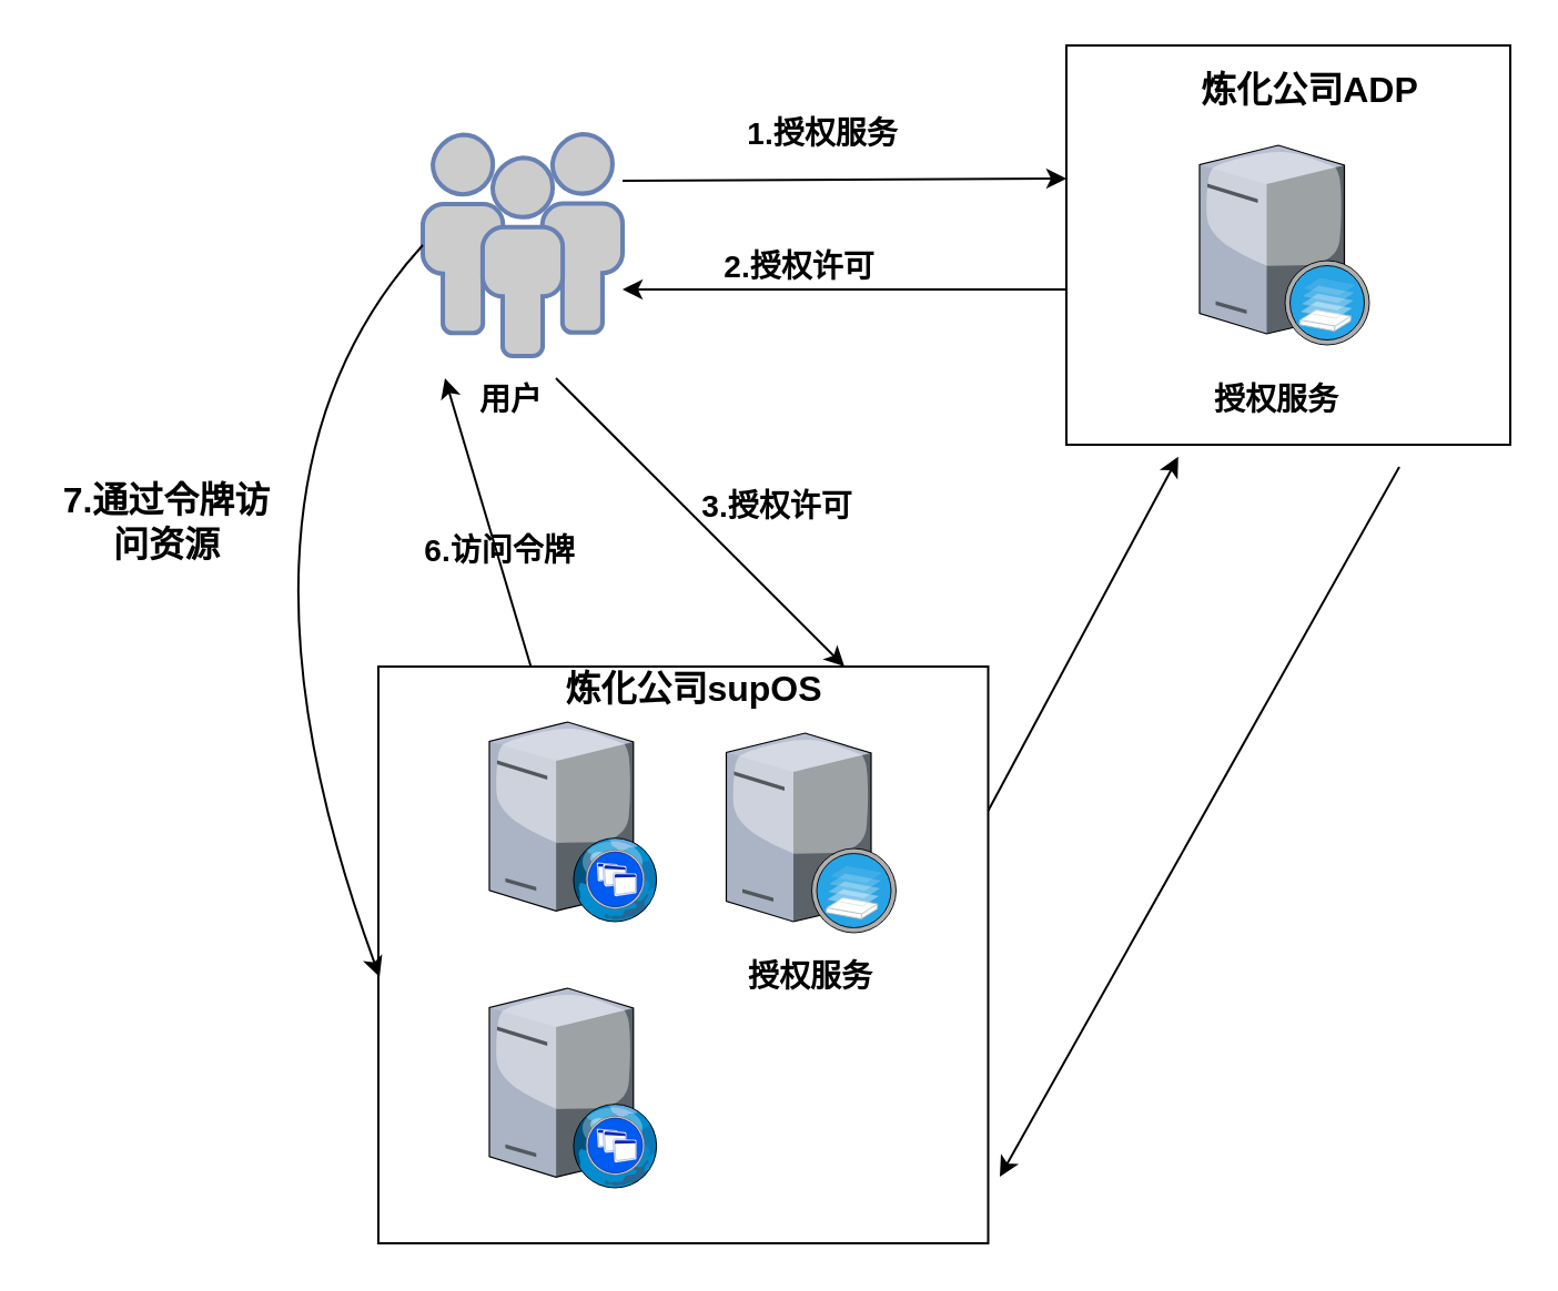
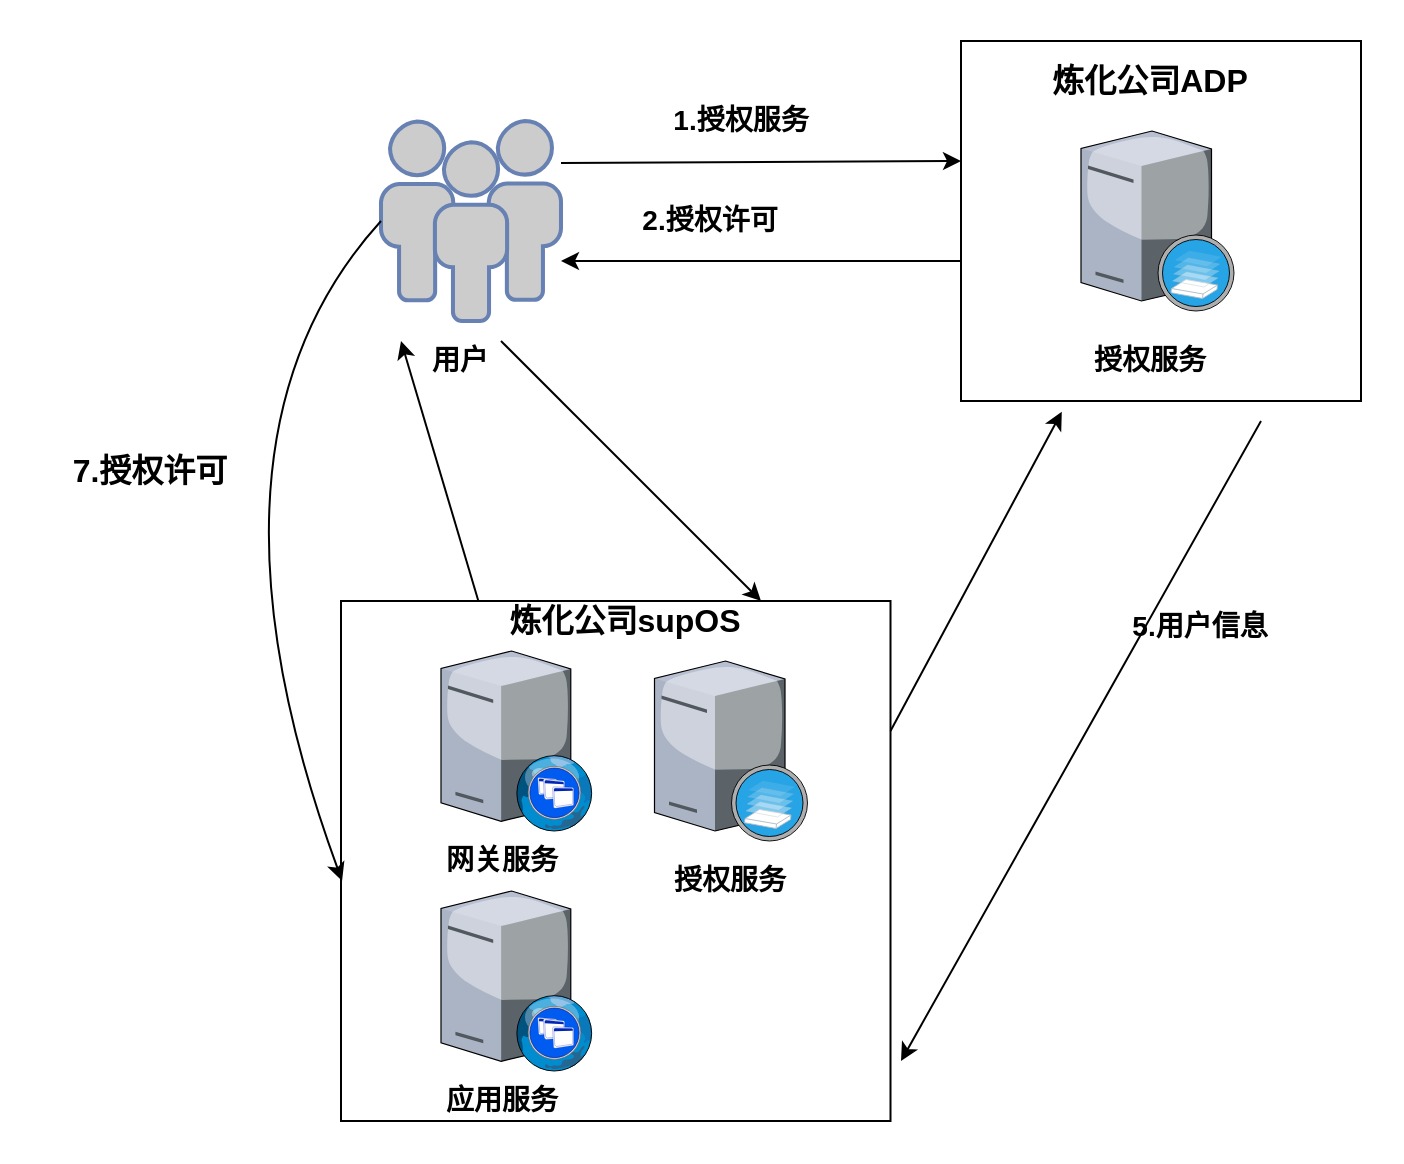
  <mxCell id="0" />
  <mxCell id="1" parent="0" />
  <mxCell id="2" value="" style="rounded=0;whiteSpace=wrap;html=1;fillColor=none;" parent="1" vertex="1"><mxGeometry x="170" y="300" width="274.75" height="260" as="geometry" /></mxCell>
  <mxCell id="3" value="" style="rounded=0;whiteSpace=wrap;html=1;fillColor=none;" parent="1" vertex="1"><mxGeometry x="480" y="20" width="200" height="180" as="geometry" /></mxCell>
  <mxCell id="4" value="" style="fontColor=#0066CC;verticalAlign=top;verticalLabelPosition=bottom;labelPosition=center;align=center;html=1;outlineConnect=0;fillColor=#CCCCCC;strokeColor=#6881B3;gradientColor=none;gradientDirection=north;strokeWidth=2;shape=mxgraph.networks.users;" parent="1" vertex="1"><mxGeometry x="190" y="60" width="90" height="100" as="geometry" /></mxCell>
  <mxCell id="5" value="" style="verticalLabelPosition=bottom;aspect=fixed;html=1;verticalAlign=top;strokeColor=none;align=center;outlineConnect=0;shape=mxgraph.citrix.xenserver;" parent="1" vertex="1"><mxGeometry x="540" y="65" width="76.5" height="90" as="geometry" /></mxCell>
  <mxCell id="6" value="&lt;font style=&quot;font-size: 14px&quot;&gt;&lt;b&gt;用户&lt;/b&gt;&lt;/font&gt;" style="text;html=1;strokeColor=none;fillColor=none;align=center;verticalAlign=middle;whiteSpace=wrap;rounded=0;" parent="1" vertex="1"><mxGeometry x="210" y="170" width="40" height="20" as="geometry" /></mxCell>
  <mxCell id="7" value="&lt;b&gt;&lt;font style=&quot;font-size: 14px&quot;&gt;授权服务&lt;/font&gt;&lt;/b&gt;" style="text;html=1;strokeColor=none;fillColor=none;align=center;verticalAlign=middle;whiteSpace=wrap;rounded=0;" parent="1" vertex="1"><mxGeometry x="540" y="170" width="70" height="20" as="geometry" /></mxCell>
  <mxCell id="8" value="" style="endArrow=classic;html=1;" parent="1" edge="1"><mxGeometry width="50" height="50" relative="1" as="geometry"><mxPoint x="280" y="81" as="sourcePoint" /><mxPoint x="480" y="80" as="targetPoint" /></mxGeometry></mxCell>
  <mxCell id="9" value="&lt;b&gt;&lt;font style=&quot;font-size: 14px&quot;&gt;1.授权服务&lt;/font&gt;&lt;/b&gt;" style="text;html=1;align=center;verticalAlign=middle;resizable=0;points=[];autosize=1;strokeColor=none;" parent="1" vertex="1"><mxGeometry x="320" y="50" width="100" height="20" as="geometry" /></mxCell>
  <mxCell id="10" value="" style="endArrow=classic;html=1;" parent="1" edge="1"><mxGeometry width="50" height="50" relative="1" as="geometry"><mxPoint x="480" y="130" as="sourcePoint" /><mxPoint x="280" y="130" as="targetPoint" /></mxGeometry></mxCell>
- <mxCell id="11" value="&lt;b&gt;&lt;font style=&quot;font-size: 14px&quot;&gt;2.授权许可&lt;/font&gt;&lt;/b&gt;" style="text;html=1;strokeColor=none;fillColor=none;align=center;verticalAlign=middle;whiteSpace=wrap;rounded=0;" parent="1" vertex="1"><mxGeometry x="320" y="110" width="80" height="20" as="geometry" /></mxCell>
+ <mxCell id="11" value="&lt;b&gt;&lt;font style=&quot;font-size: 14px&quot;&gt;2.授权许可&lt;/font&gt;&lt;/b&gt;" style="text;html=1;strokeColor=none;fillColor=none;align=center;verticalAlign=middle;whiteSpace=wrap;rounded=0;" parent="1" vertex="1"><mxGeometry x="315" y="100" width="80" height="20" as="geometry" /></mxCell>
  <mxCell id="12" value="&lt;b&gt;&lt;font style=&quot;font-size: 14px&quot;&gt;授权服务&lt;/font&gt;&lt;/b&gt;" style="text;html=1;strokeColor=none;fillColor=none;align=center;verticalAlign=middle;whiteSpace=wrap;rounded=0;" parent="1" vertex="1"><mxGeometry x="320" y="430" width="90" height="20" as="geometry" /></mxCell>
  <mxCell id="13" value="" style="verticalLabelPosition=bottom;aspect=fixed;html=1;verticalAlign=top;strokeColor=none;align=center;outlineConnect=0;shape=mxgraph.citrix.xenserver;" parent="1" vertex="1"><mxGeometry x="326.75" y="330" width="76.5" height="90" as="geometry" /></mxCell>
  <mxCell id="14" value="" style="endArrow=classic;html=1;exitX=1;exitY=0;exitDx=0;exitDy=0;" parent="1" source="6" edge="1"><mxGeometry width="50" height="50" relative="1" as="geometry"><mxPoint x="240" y="230" as="sourcePoint" /><mxPoint x="380" y="300" as="targetPoint" /></mxGeometry></mxCell>
- <mxCell id="15" value="&lt;b&gt;&lt;font style=&quot;font-size: 14px&quot;&gt;3.授权许可&lt;/font&gt;&lt;/b&gt;" style="text;html=1;strokeColor=none;fillColor=none;align=center;verticalAlign=middle;whiteSpace=wrap;rounded=0;" parent="1" vertex="1"><mxGeometry x="310" y="215" width="80" height="25" as="geometry" /></mxCell>
  <mxCell id="16" value="" style="endArrow=classic;html=1;entryX=0.302;entryY=1.03;entryDx=0;entryDy=0;entryPerimeter=0;exitX=1;exitY=0.25;exitDx=0;exitDy=0;" parent="1" source="2" edge="1"><mxGeometry width="50" height="50" relative="1" as="geometry"><mxPoint x="420" y="350" as="sourcePoint" /><mxPoint x="530.4" y="205.4" as="targetPoint" /></mxGeometry></mxCell>
  <mxCell id="17" value="" style="endArrow=classic;html=1;" parent="1" edge="1"><mxGeometry width="50" height="50" relative="1" as="geometry"><mxPoint x="630" y="210" as="sourcePoint" /><mxPoint x="450" y="530" as="targetPoint" /></mxGeometry></mxCell>
+ <mxCell id="18" value="&lt;b&gt;&lt;font style=&quot;font-size: 14px&quot;&gt;5.用户信息&lt;/font&gt;&lt;/b&gt;" style="text;html=1;strokeColor=none;fillColor=none;align=center;verticalAlign=middle;whiteSpace=wrap;rounded=0;" parent="1" vertex="1"><mxGeometry x="560" y="300" width="80" height="25" as="geometry" /></mxCell>
  <mxCell id="19" value="" style="endArrow=classic;html=1;exitX=0.25;exitY=0;exitDx=0;exitDy=0;" parent="1" source="2" edge="1"><mxGeometry width="50" height="50" relative="1" as="geometry"><mxPoint x="320" y="280" as="sourcePoint" /><mxPoint x="200" y="170" as="targetPoint" /></mxGeometry></mxCell>
- <mxCell id="20" value="&lt;b&gt;&lt;font style=&quot;font-size: 14px&quot;&gt;6.访问令牌&lt;/font&gt;&lt;/b&gt;" style="text;html=1;strokeColor=none;fillColor=none;align=center;verticalAlign=middle;whiteSpace=wrap;rounded=0;" parent="1" vertex="1"><mxGeometry x="185" y="235" width="80" height="25" as="geometry" /></mxCell>
  <mxCell id="21" value="" style="curved=1;endArrow=classic;html=1;exitX=0;exitY=0.5;exitDx=0;exitDy=0;exitPerimeter=0;entryX=0.002;entryY=0.538;entryDx=0;entryDy=0;entryPerimeter=0;" parent="1" source="4" target="2" edge="1"><mxGeometry width="50" height="50" relative="1" as="geometry"><mxPoint x="40" y="220" as="sourcePoint" /><mxPoint x="210" y="390" as="targetPoint" /><Array as="points"><mxPoint x="90" y="220" /></Array></mxGeometry></mxCell>
- <mxCell id="22" value="&lt;b&gt;&lt;font style=&quot;font-size: 16px&quot;&gt;7.通过令牌访问资源&lt;/font&gt;&lt;/b&gt;" style="text;html=1;strokeColor=none;fillColor=none;align=center;verticalAlign=middle;whiteSpace=wrap;rounded=0;" parent="1" vertex="1"><mxGeometry x="20" y="225" width="110" height="20" as="geometry" /></mxCell>
- <mxCell id="23" value="&lt;b&gt;&lt;font style=&quot;font-size: 16px&quot;&gt;炼化公司ADP&lt;/font&gt;&lt;/b&gt;" style="text;html=1;strokeColor=none;fillColor=none;align=center;verticalAlign=middle;whiteSpace=wrap;rounded=0;" parent="1" vertex="1"><mxGeometry x="530" y="30" width="120" height="20" as="geometry" /></mxCell>
+ <mxCell id="22" value="&lt;b&gt;&lt;font style=&quot;font-size: 16px&quot;&gt;7.授权许可&lt;/font&gt;&lt;/b&gt;" style="text;html=1;strokeColor=none;fillColor=none;align=center;verticalAlign=middle;whiteSpace=wrap;rounded=0;" parent="1" vertex="1"><mxGeometry x="20" y="225" width="110" height="20" as="geometry" /></mxCell>
+ <mxCell id="23" value="&lt;b&gt;&lt;font style=&quot;font-size: 16px&quot;&gt;炼化公司ADP&lt;/font&gt;&lt;/b&gt;" style="text;html=1;strokeColor=none;fillColor=none;align=center;verticalAlign=middle;whiteSpace=wrap;rounded=0;" parent="1" vertex="1"><mxGeometry x="515" y="30" width="120" height="20" as="geometry" /></mxCell>
  <mxCell id="24" value="&lt;span style=&quot;font-size: 16px&quot;&gt;&lt;b&gt;炼化公司supOS&lt;/b&gt;&lt;/span&gt;" style="text;html=1;strokeColor=none;fillColor=none;align=center;verticalAlign=middle;whiteSpace=wrap;rounded=0;" parent="1" vertex="1"><mxGeometry x="250" y="300" width="125" height="20" as="geometry" /></mxCell>
  <mxCell id="25" value="" style="verticalLabelPosition=bottom;aspect=fixed;html=1;verticalAlign=top;strokeColor=none;align=center;outlineConnect=0;shape=mxgraph.citrix.xenapp_web;fillColor=none;" parent="1" vertex="1"><mxGeometry x="220" y="445" width="76" height="90" as="geometry" /></mxCell>
+ <mxCell id="26" value="&lt;b&gt;&lt;font style=&quot;font-size: 14px&quot;&gt;应用服务&lt;/font&gt;&lt;/b&gt;" style="text;html=1;strokeColor=none;fillColor=none;align=center;verticalAlign=middle;whiteSpace=wrap;rounded=0;" parent="1" vertex="1"><mxGeometry x="206" y="540" width="90" height="20" as="geometry" /></mxCell>
  <mxCell id="27" value="" style="verticalLabelPosition=bottom;aspect=fixed;html=1;verticalAlign=top;strokeColor=none;align=center;outlineConnect=0;shape=mxgraph.citrix.xenapp_web;fillColor=none;" parent="1" vertex="1"><mxGeometry x="220" y="325" width="76" height="90" as="geometry" /></mxCell>
+ <mxCell id="28" value="&lt;b&gt;&lt;font style=&quot;font-size: 14px&quot;&gt;网关服务&lt;/font&gt;&lt;/b&gt;" style="text;html=1;strokeColor=none;fillColor=none;align=center;verticalAlign=middle;whiteSpace=wrap;rounded=0;" parent="1" vertex="1"><mxGeometry x="206" y="420" width="90" height="20" as="geometry" /></mxCell>
